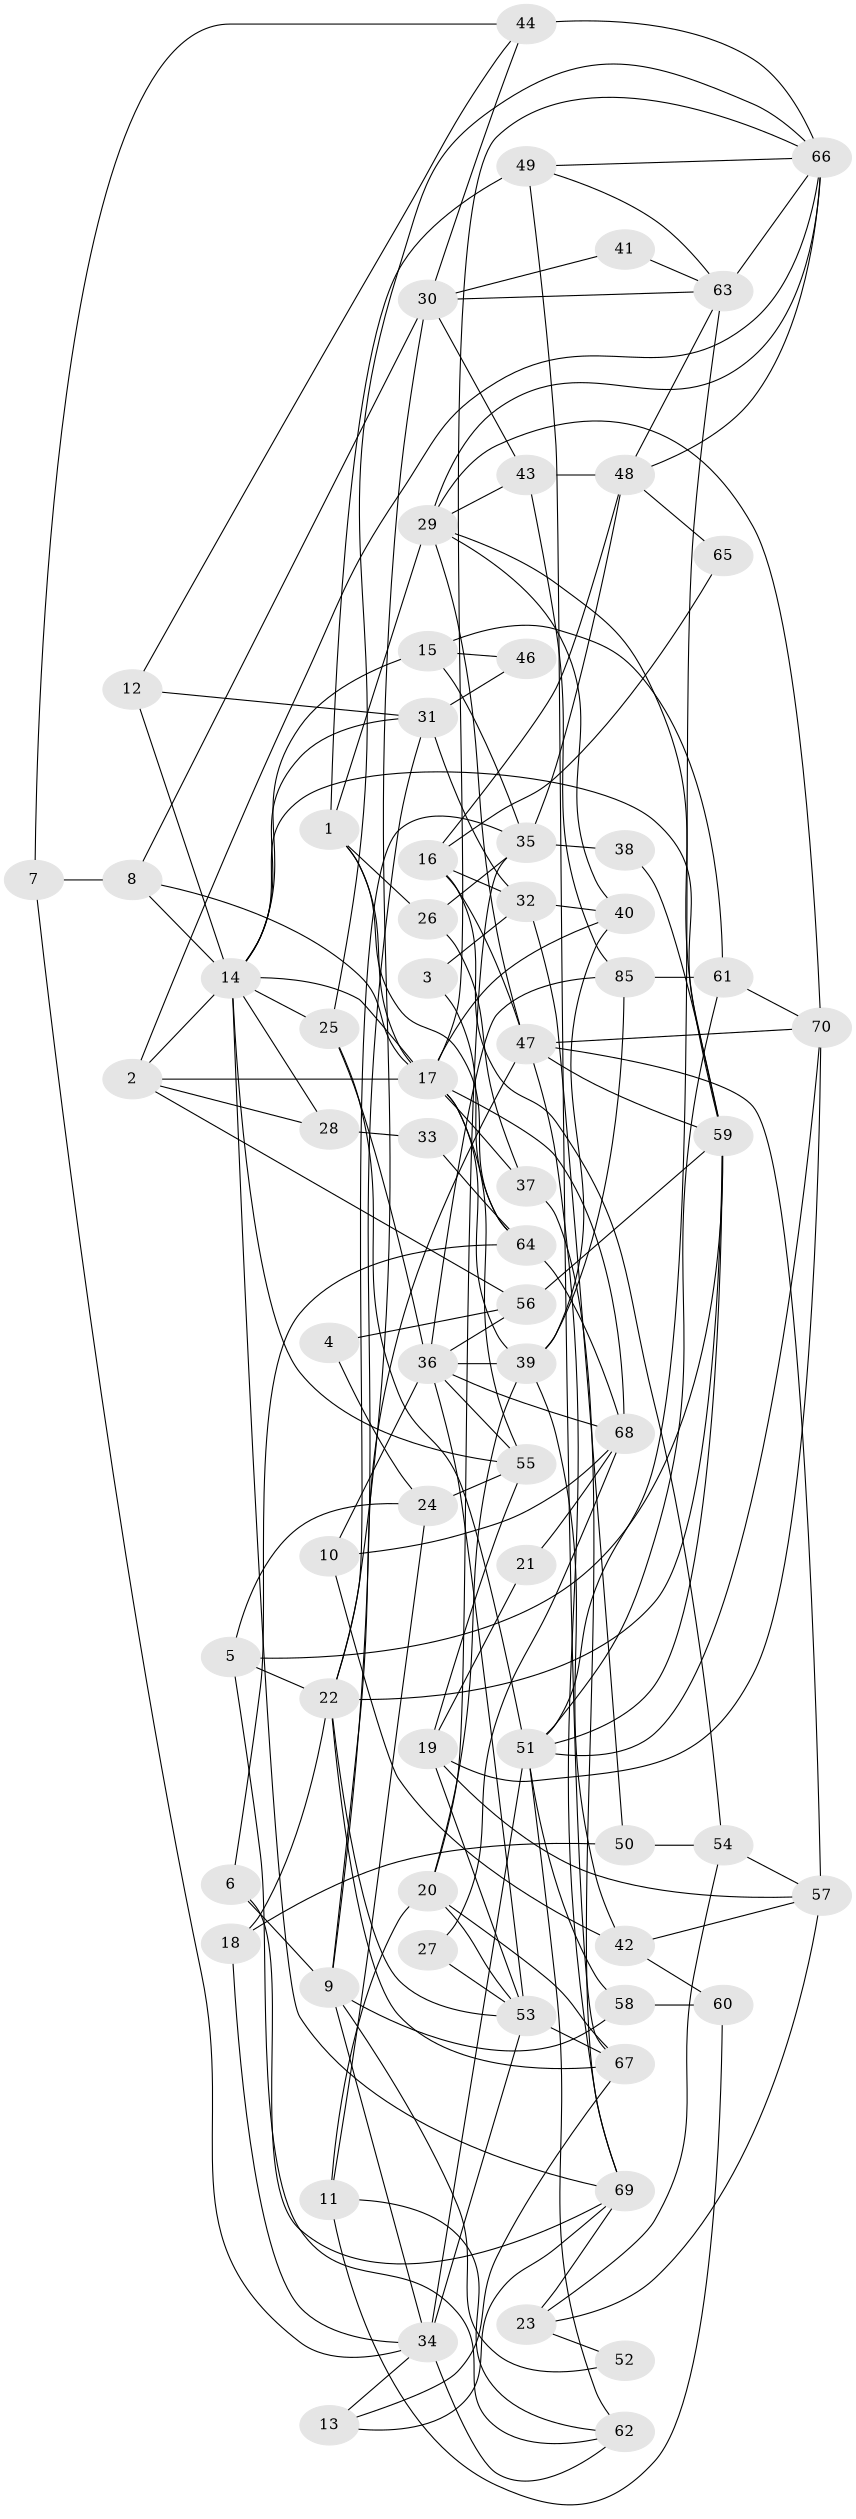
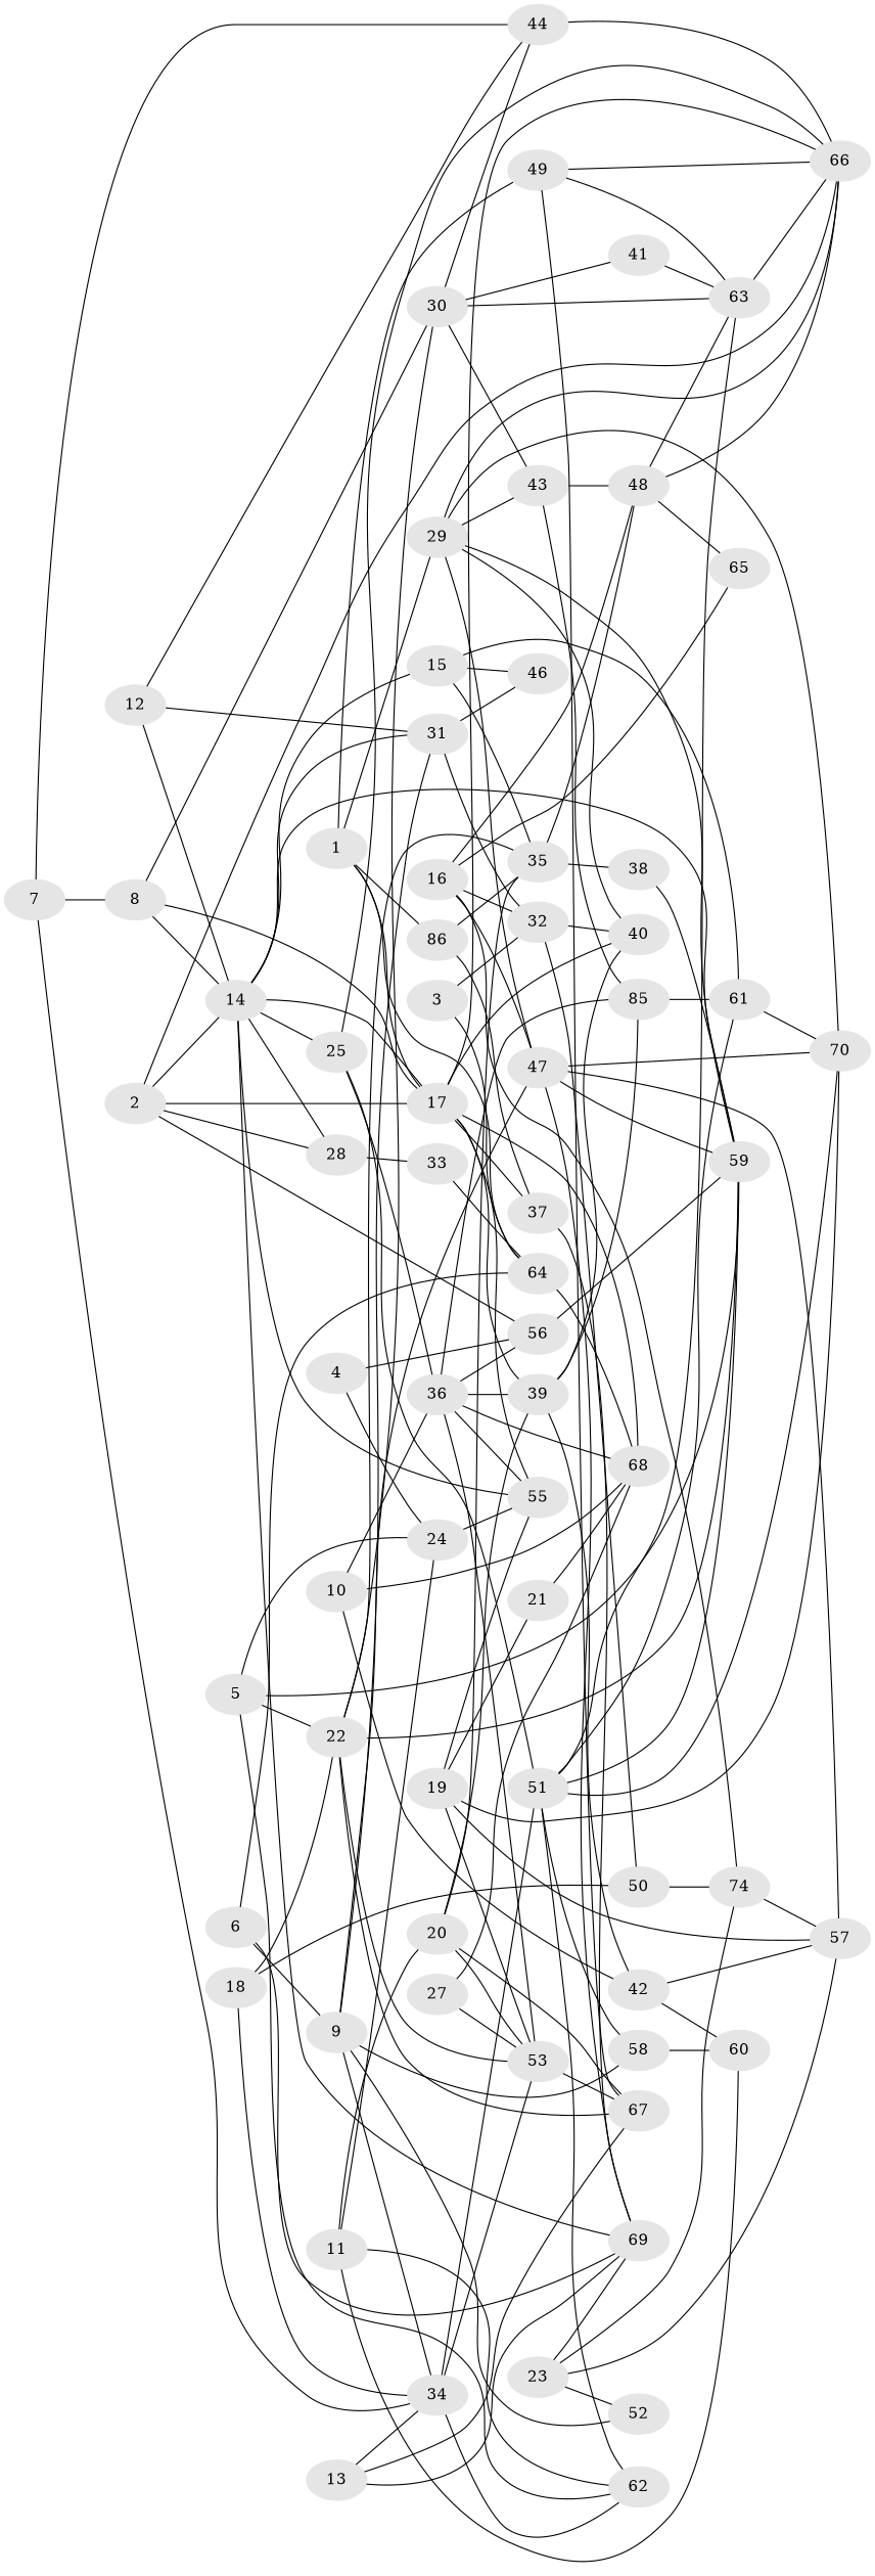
  graph {
    rankdir=LR
    node [color=gray90 style=filled]
    edge [weight=1.0]
    1
    17
-   26
+   26 [label=86]
    29
    49
    64
    66
    68
    55
    37
    39
    40
    35
    59
    47
    70
    43
    67
    63
    2
    14
    28
    56
    69
    31
    15
    25
    33
    3
    32
    50
    4
    24
    5
    22
    62
    30
    53
    6
    9
    34
    52
    58
    7
    8
    44
    51
    41
    46
    57
    60
    10
    36
    42
    n55 [label=85]
    11
    20
    12
    13
    61
    48
    38
    16
-   54
+   54 [label=74]
    65
    18
    19
    21
    23
    27
    1 -- 17
    1 -- 26
    1 -- 29
    1 -- 49
    1 -- 64
    17 -- 66
    17 -- 68
    17 -- 55
    17 -- 37
    17 -- 39
    17 -- 40
    26 -- 37
    26 -- 35
    29 -- 66
    29 -- 40
    29 -- 59
    29 -- 47
    29 -- 70
    29 -- 43
    49 -- 66 [weight=2.0]
    49 -- 67
    49 -- 63
    64 -- 68
    37 -- 69
    39 -- 40
    39 -- 42
    39 -- n55
    35 -- 48 [weight=2.0]
    35 -- 38
    47 -- 59
    47 -- 70
    47 -- 69
    47 -- 57
    43 -- n55
    43 -- 48
    63 -- 66
    2 -- 17
    2 -- 66
    2 -- 14
    2 -- 28
    2 -- 56
    14 -- 17
    14 -- 55
    14 -- 59
    14 -- 28
    14 -- 69
    14 -- 31
    14 -- 15
    14 -- 25
    28 -- 33
    56 -- 59
    31 -- 32
    31 -- 46
    15 -- 35
    15 -- 46
    15 -- 61
    25 -- 66
    25 -- 51
    25 -- 36
    33 -- 64
    3 -- 64
    3 -- 32
    32 -- 40
    32 -- 50
    50 -- 54
    4 -- 56
    4 -- 24
    24 -- 55
    5 -- 59
    5 -- 24
    5 -- 22
    5 -- 62
    22 -- 35
    22 -- 59
    22 -- 67
    22 -- 30
    22 -- 53
    30 -- 43
    30 -- 63 [weight=2.0]
    30 -- 44
    30 -- 41
    53 -- 67
    6 -- 64
    6 -- 69
    6 -- 9
    9 -- 47
    9 -- 31
    9 -- 34
    9 -- 52
    9 -- 58
    34 -- 62
    34 -- 53
    34 -- 51
    58 -- 60
    7 -- 34
    7 -- 8
    7 -- 44
    8 -- 17 [weight=2.0]
    8 -- 14
    8 -- 30
    44 -- 66
    51 -- 59
    51 -- 70
    51 -- 63
    51 -- 62
    51 -- 58 [weight=2.0]
    51 -- 61
    41 -- 63
    10 -- 68
    10 -- 36
    10 -- 42
    36 -- 68
    36 -- 55
    36 -- 39
    36 -- 56
    36 -- 53
    36 -- n55
    42 -- 57
    42 -- 60
    n55 -- 61
    11 -- 24
    11 -- 62
    11 -- 60
    11 -- 20
    20 -- 39
    20 -- 35
    20 -- 67
    20 -- 53
    12 -- 14
    12 -- 31
    12 -- 44
    13 -- 67
    13 -- 69
    13 -- 34
    61 -- 70
    48 -- 66
    48 -- 63 [weight=2.0]
    48 -- 65
    38 -- 59
    16 -- 47
    16 -- 32
    16 -- 48
    16 -- 54
    16 -- 65
    54 -- 57
    18 -- 50
    18 -- 22
    18 -- 34
    19 -- 55
    19 -- 70
    19 -- 53
    19 -- 57
    19 -- 21
    21 -- 68
    23 -- 69 [weight=2.0]
    23 -- 52
    23 -- 57
    23 -- 54
    27 -- 68
    27 -- 53
  }
